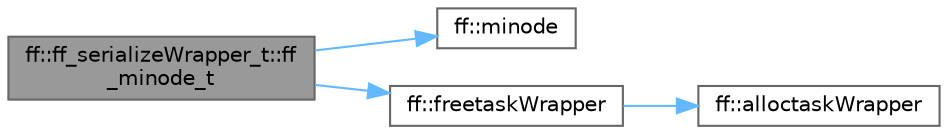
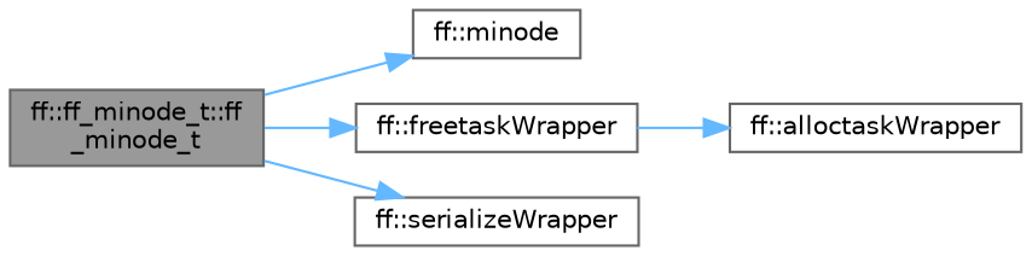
  digraph {
    rankdir=LR
    node [color=grey40 fillcolor=white fontname=Helvetica fontsize=10 shape=box style=filled]
    edge [color=steelblue1 fontname=Helvetica fontsize=10 labelfontname=Helvetica labelfontsize=10 style=solid]
-   n1 [color=gray40 fillcolor=grey60 fontcolor=black height=0.2 label="ff::ff_serializeWrapper_t::ff\l_minode_t" width=0.4]
+   n1 [color=gray40 fillcolor=grey60 fontcolor=black height=0.2 label="ff::ff_minode_t::ff\l_minode_t" width=0.4]
    n2 [height=0.2 label="ff::minode" width=0.4]
    n3 [height=0.2 label="ff::freetaskWrapper" width=0.4]
+   n4 [height=0.2 label="ff::serializeWrapper" width=0.4]
    n5 [height=0.2 label="ff::alloctaskWrapper" width=0.4]
    n1 -> n2
    n1 -> n3
+   n1 -> n4
    n3 -> n5
  }
